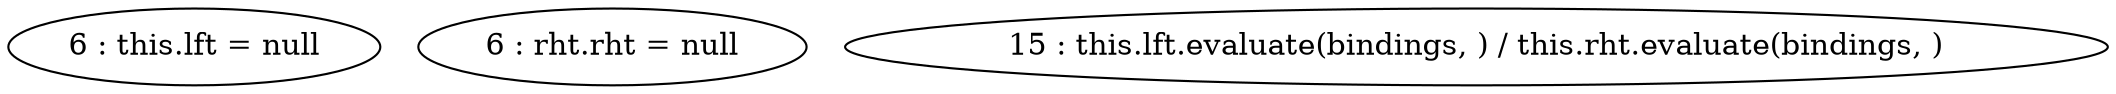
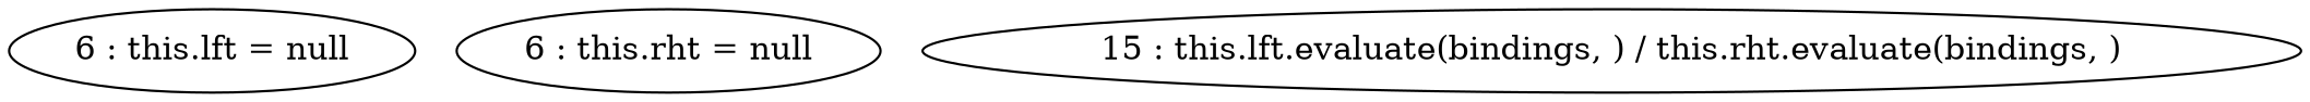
  digraph {
    "6 : this.lft = null"
-   "6 : this.rht = null" [label="6 : rht.rht = null"]
+   "6 : this.rht = null"
    "15 : this.lft.evaluate(bindings, ) / this.rht.evaluate(bindings, )"
  }
